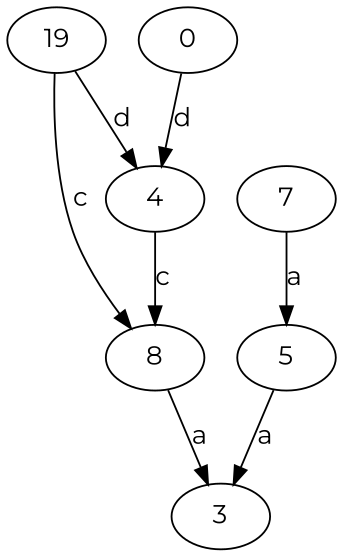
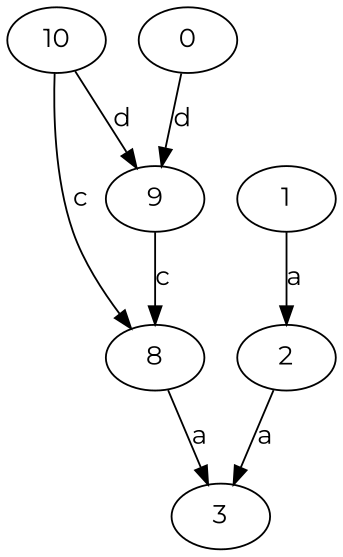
  strict digraph {
    fontname=Montserrat
    node [fontname=Montserrat]
    edge [fontname=Montserrat]
-   2 [label=5]
+   2
    3
    8
-   9 [label=4]
-   10 [label=19]
+   9
+   10
    0
-   1 [label=7]
+   1
    2 -> 3 [label=a]
    8 -> 3 [label=a]
    9 -> 8 [label=c]
    10 -> 8 [label=c]
    10 -> 9 [label=d]
    0 -> 9 [label=d]
    1 -> 2 [label=a]
  }
